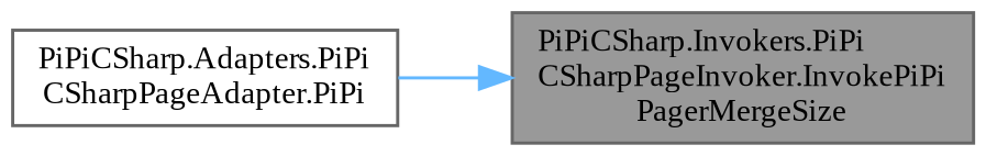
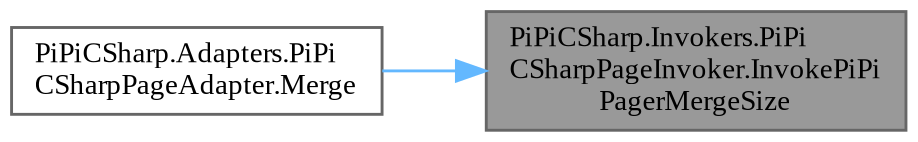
  digraph {
    rankdir=RL
    fontname="Liberation Serif"
    node [fontname="Liberation Serif" fontsize=10 shape=box style=filled]
    n1 [color=gray40 fillcolor=grey60 fontcolor=black height=0.2 label="PiPiCSharp.Invokers.PiPi\lCSharpPageInvoker.InvokePiPi\lPagerMergeSize" width=0.4]
-   n2 [color=grey40 fillcolor=white height=0.2 label="PiPiCSharp.Adapters.PiPi\lCSharpPageAdapter.PiPi" width=0.4]
+   n2 [color=grey40 fillcolor=white height=0.2 label="PiPiCSharp.Adapters.PiPi\lCSharpPageAdapter.Merge" width=0.4]
    n1 -> n2 [color=steelblue1 dir=back fontname="Liberation Serif" fontsize=10 labelfontname=Helvetica labelfontsize=10 style=solid]
  }
